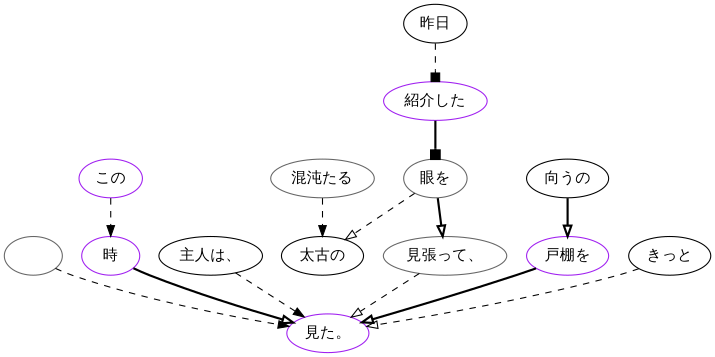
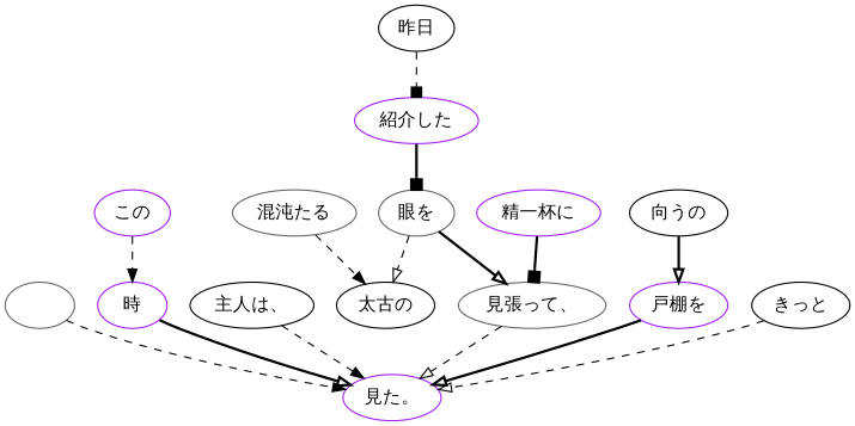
  digraph {
    fontname="Playfair Display"
    node [color=purple fontname="Playfair Display"]
    edge [arrowhead=onormal fontname="Playfair Display" style=dashed]
    n1 [color=gray40 label="　"]
    n2 [label="見た。"]
    n3 [label="この"]
    n4 [label="時"]
    n5 [color=black label="主人は、"]
    n6 [color=black label="昨日"]
    n7 [label="紹介した"]
    n8 [color=gray40 label="眼を"]
    n9 [color=black label="太古の"]
    n10 [color=gray40 label="見張って、"]
    n11 [color=gray40 label="混沌たる"]
+   n12 [label="精一杯に"]
    n13 [color=black label="向うの"]
    n14 [label="戸棚を"]
    n15 [color=black label="きっと"]
    n1 -> n2 [arrowhead=normal]
    n3 -> n4 [arrowhead=normal]
    n4 -> n2 [style=bold]
    n5 -> n2 [arrowhead=normal]
    n6 -> n7 [arrowhead=box]
    n7 -> n8 [arrowhead=box style=bold]
    n8 -> n9
    n8 -> n10 [style=bold]
    n10 -> n2
    n11 -> n9 [arrowhead=normal]
+   n12 -> n10 [arrowhead=box style=bold]
    n13 -> n14 [style=bold]
    n14 -> n2 [style=bold]
    n15 -> n2
  }
